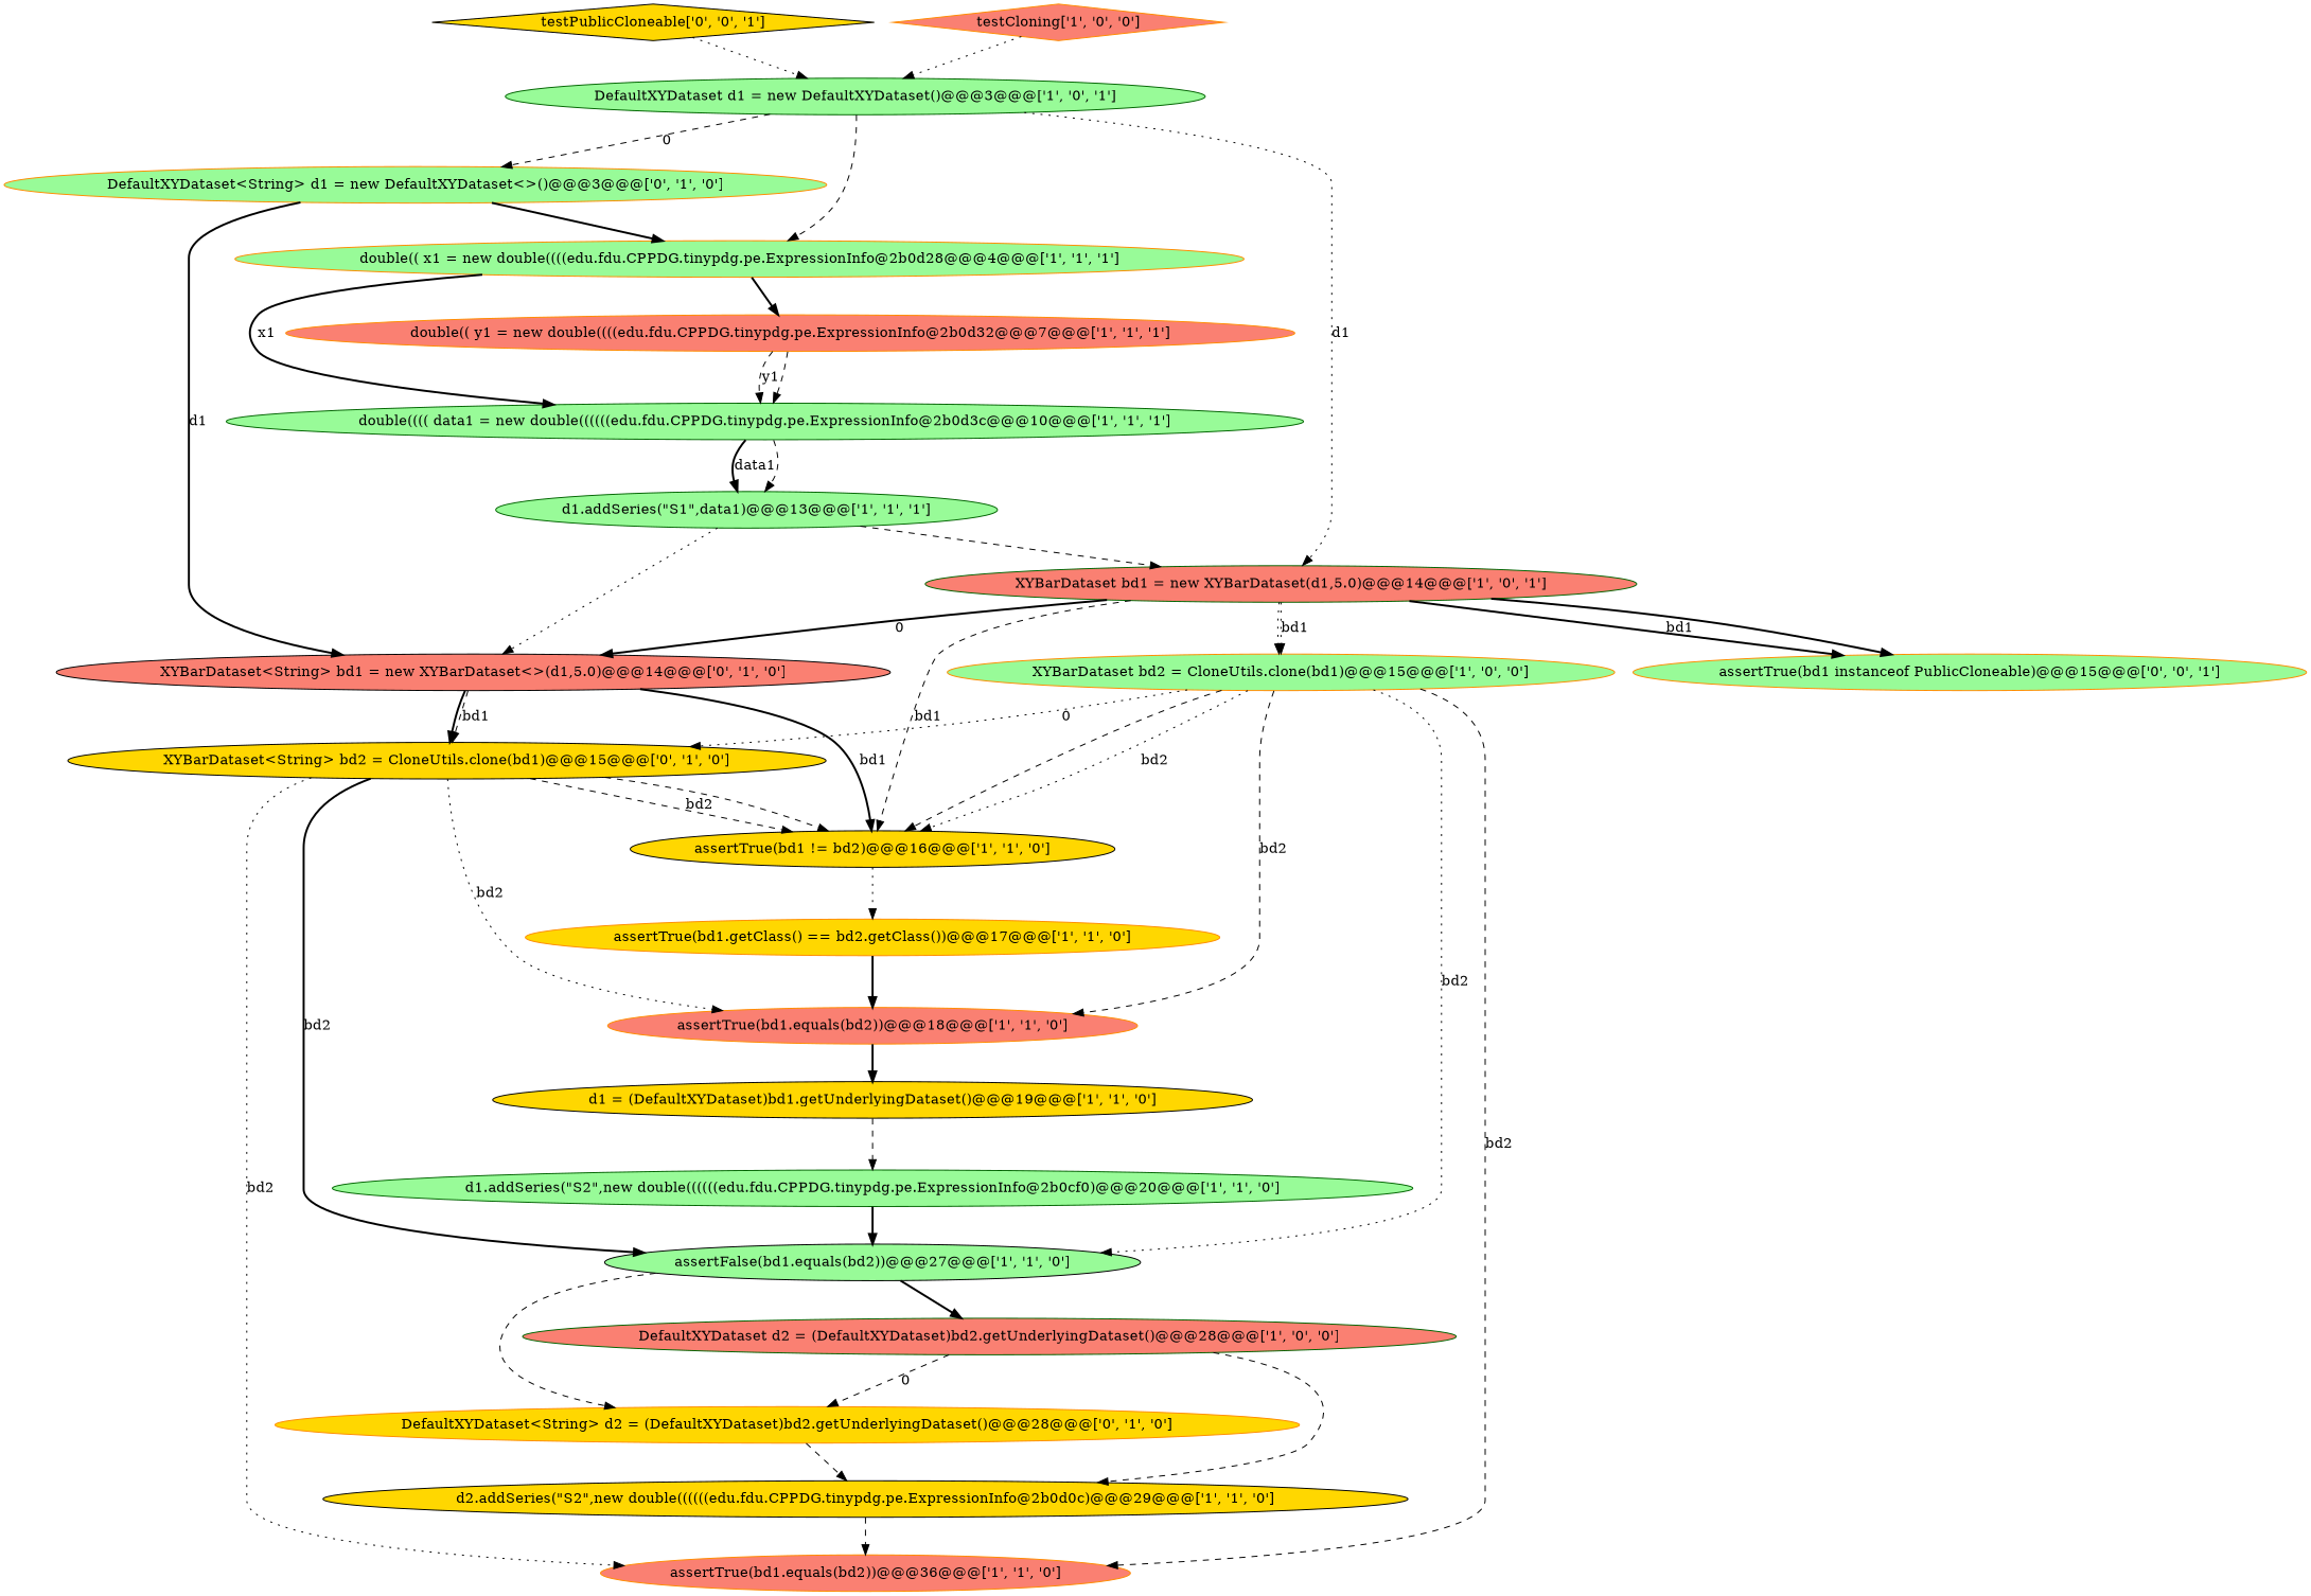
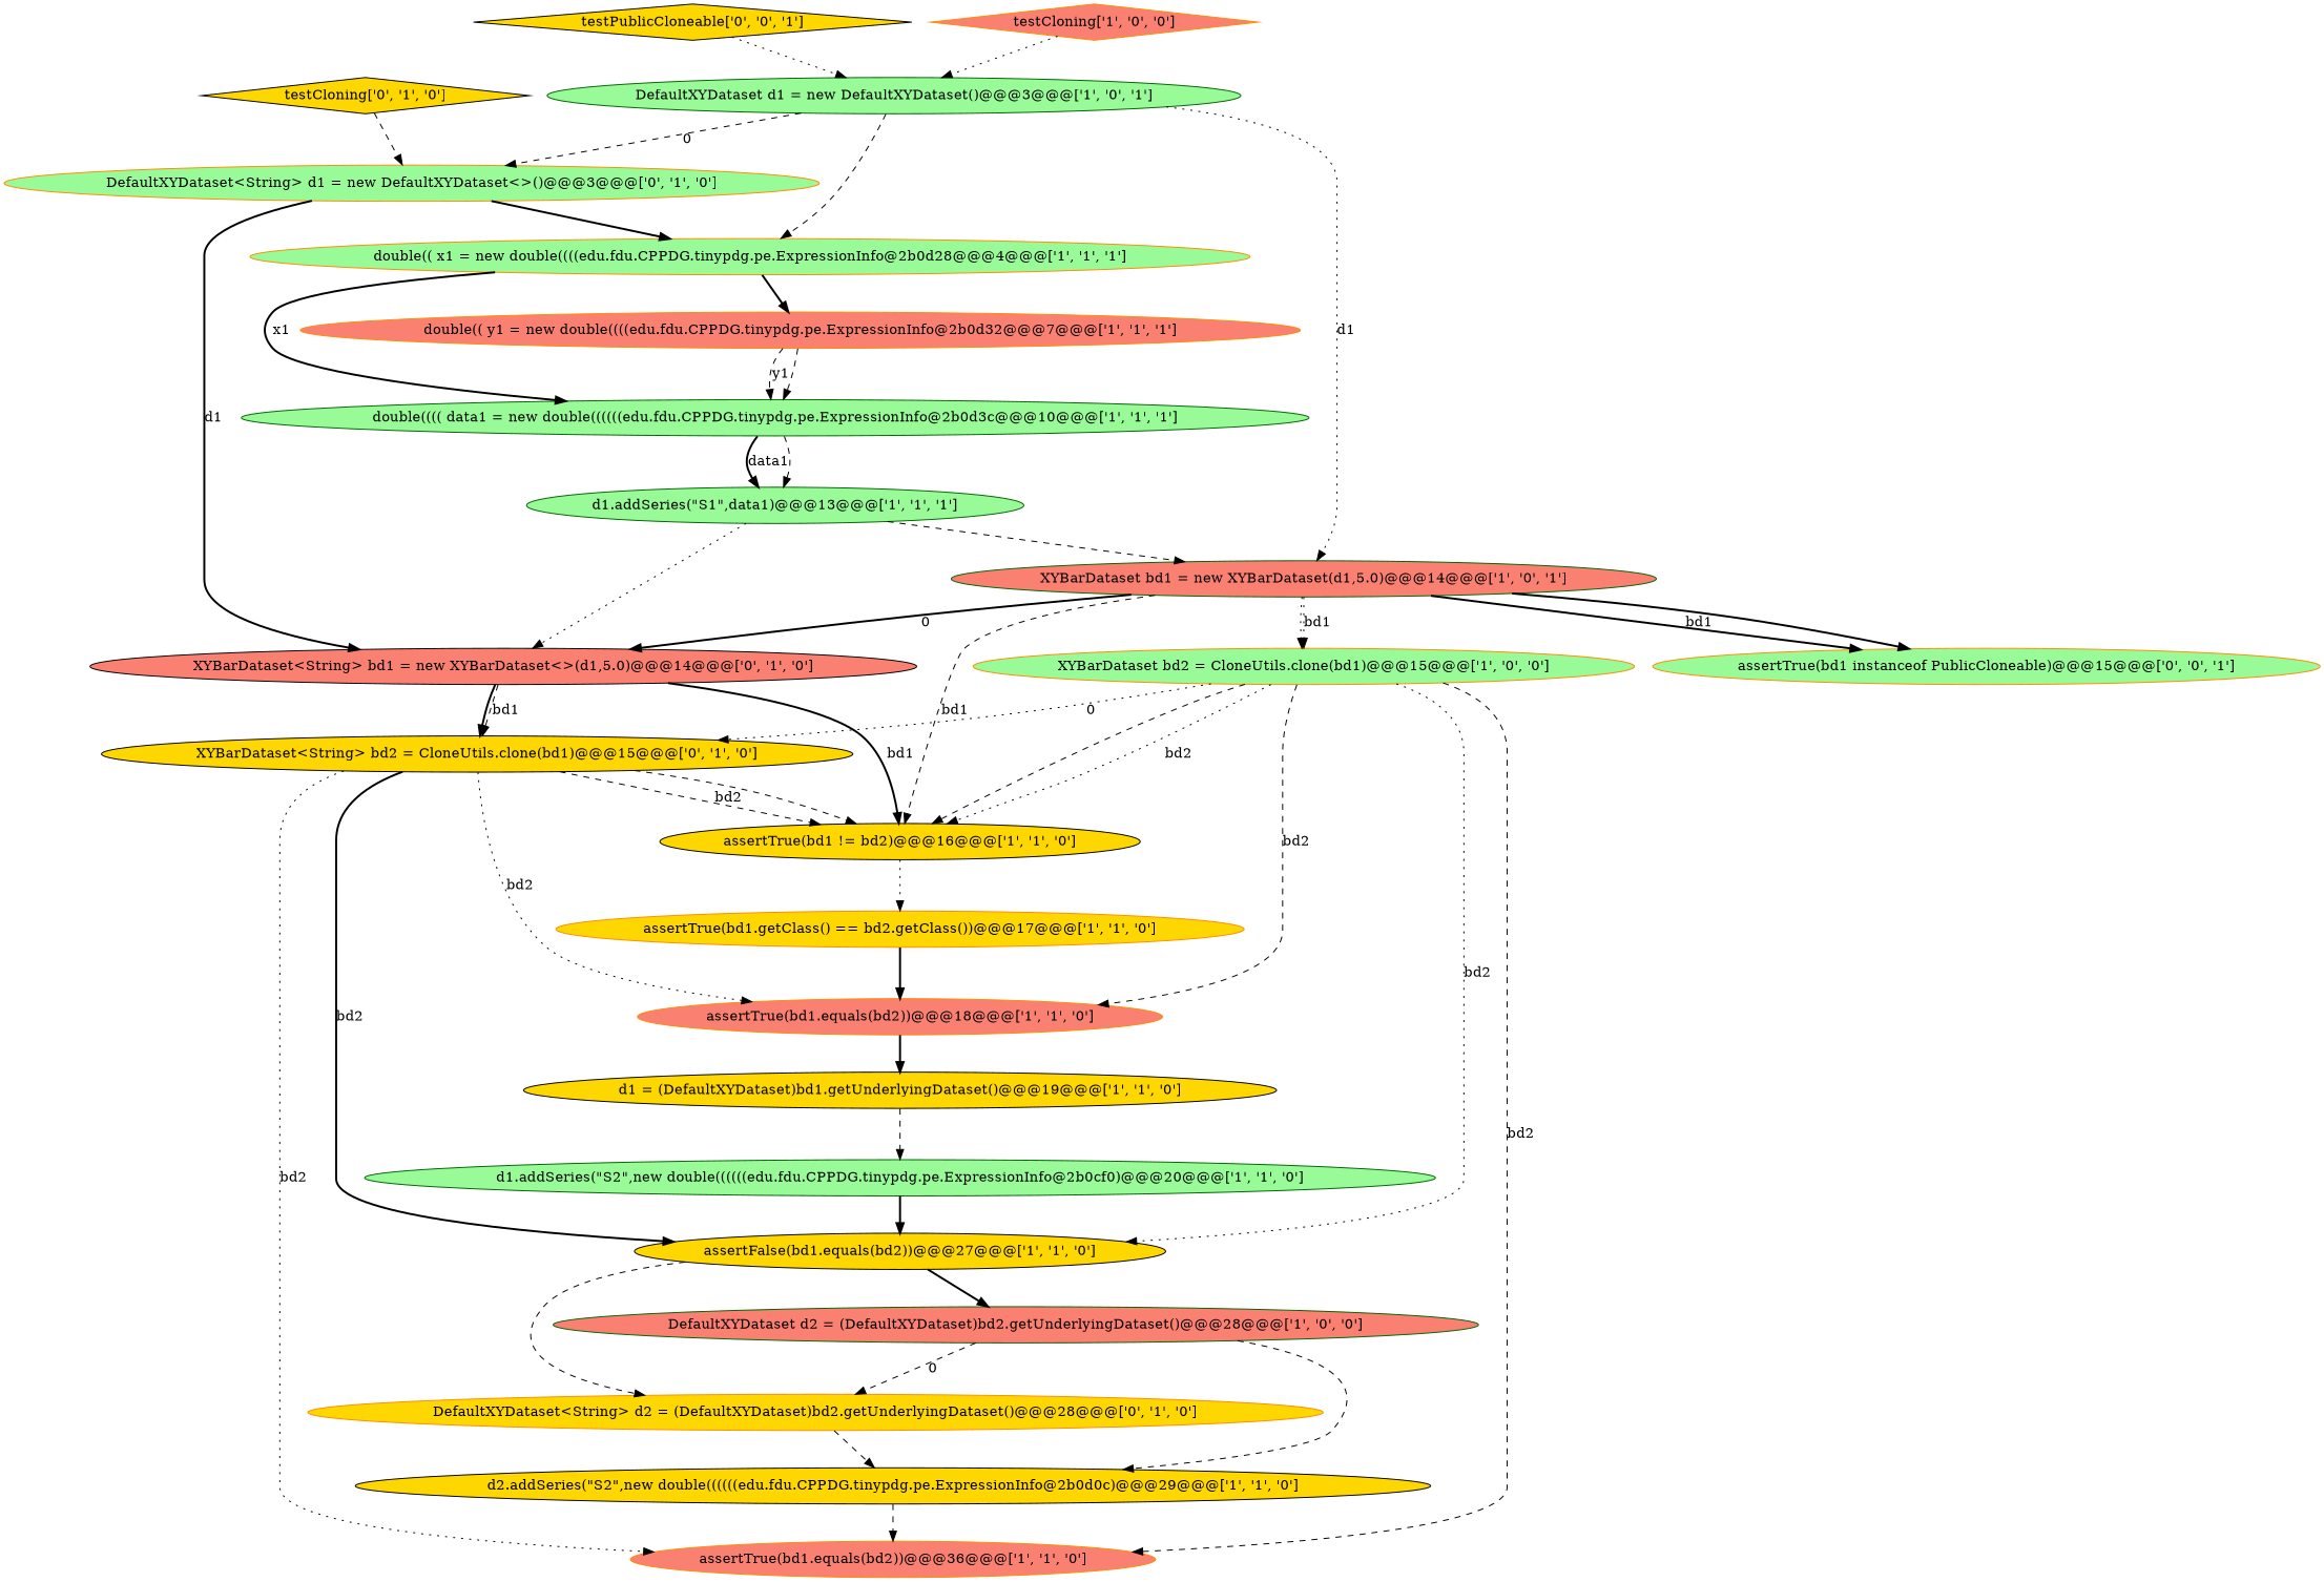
  digraph {
    node [color=darkorange fillcolor=gold shape=ellipse style=filled]
    edge [style=dashed]
    n1 [color=black label="d2.addSeries(\"S2\",new double((((((edu.fdu.CPPDG.tinypdg.pe.ExpressionInfo@2b0d0c)@@@29@@@['1', '1', '0']"]
    n2 [fillcolor=salmon label="assertTrue(bd1.equals(bd2))@@@36@@@['1', '1', '0']"]
    n3 [label="DefaultXYDataset<String> d2 = (DefaultXYDataset)bd2.getUnderlyingDataset()@@@28@@@['0', '1', '0']"]
    n4 [color=darkgreen fillcolor=palegreen label="d1.addSeries(\"S1\",data1)@@@13@@@['1', '1', '1']"]
    n5 [color=darkgreen fillcolor=salmon label="XYBarDataset bd1 = new XYBarDataset(d1,5.0)@@@14@@@['1', '0', '1']"]
    n6 [color=black fillcolor=salmon label="XYBarDataset<String> bd1 = new XYBarDataset<>(d1,5.0)@@@14@@@['0', '1', '0']"]
    n7 [fillcolor=palegreen label="assertTrue(bd1 instanceof PublicCloneable)@@@15@@@['0', '0', '1']"]
    n8 [color=black label="assertTrue(bd1 != bd2)@@@16@@@['1', '1', '0']"]
    n9 [fillcolor=palegreen label="XYBarDataset bd2 = CloneUtils.clone(bd1)@@@15@@@['1', '0', '0']"]
    n10 [color=black label="XYBarDataset<String> bd2 = CloneUtils.clone(bd1)@@@15@@@['0', '1', '0']"]
    n11 [fillcolor=palegreen label="double(( x1 = new double((((edu.fdu.CPPDG.tinypdg.pe.ExpressionInfo@2b0d28@@@4@@@['1', '1', '1']"]
    n12 [fillcolor=salmon label="double(( y1 = new double((((edu.fdu.CPPDG.tinypdg.pe.ExpressionInfo@2b0d32@@@7@@@['1', '1', '1']"]
    n13 [color=darkgreen fillcolor=palegreen label="double(((( data1 = new double((((((edu.fdu.CPPDG.tinypdg.pe.ExpressionInfo@2b0d3c@@@10@@@['1', '1', '1']"]
    n14 [color=black label="testPublicCloneable['0', '0', '1']" shape=diamond]
    n15 [color=darkgreen fillcolor=palegreen label="DefaultXYDataset d1 = new DefaultXYDataset()@@@3@@@['1', '0', '1']"]
    n16 [fillcolor=palegreen label="DefaultXYDataset<String> d1 = new DefaultXYDataset<>()@@@3@@@['0', '1', '0']"]
    n17 [label="assertTrue(bd1.getClass() == bd2.getClass())@@@17@@@['1', '1', '0']"]
-   n18 [color=black fillcolor=palegreen label="assertFalse(bd1.equals(bd2))@@@27@@@['1', '1', '0']"]
+   n18 [color=black label="assertFalse(bd1.equals(bd2))@@@27@@@['1', '1', '0']"]
    n19 [fillcolor=salmon label="assertTrue(bd1.equals(bd2))@@@18@@@['1', '1', '0']"]
    n20 [color=darkgreen fillcolor=palegreen label="d1.addSeries(\"S2\",new double((((((edu.fdu.CPPDG.tinypdg.pe.ExpressionInfo@2b0cf0)@@@20@@@['1', '1', '0']"]
    n21 [color=darkgreen fillcolor=salmon label="DefaultXYDataset d2 = (DefaultXYDataset)bd2.getUnderlyingDataset()@@@28@@@['1', '0', '0']"]
+   n22 [color=black label="testCloning['0', '1', '0']" shape=diamond]
    n23 [color=black label="d1 = (DefaultXYDataset)bd1.getUnderlyingDataset()@@@19@@@['1', '1', '0']"]
    n24 [fillcolor=salmon label="testCloning['1', '0', '0']" shape=diamond]
    n1 -> n2
    n3 -> n1
    n4 -> n5
    n4 -> n6 [style=dotted]
    n5 -> n6 [label=0 style=bold]
    n5 -> n7 [label=bd1 style=bold]
    n5 -> n7 [style=bold]
    n5 -> n8 [label=bd1]
    n5 -> n9 [label=bd1 style=dotted]
    n5 -> n9 [style=dotted]
    n6 -> n8 [label=bd1 style=bold]
    n6 -> n10 [label=bd1]
    n6 -> n10 [style=bold]
    n8 -> n17 [style=dotted]
    n9 -> n2 [label=bd2]
    n9 -> n8
    n9 -> n8 [label=bd2 style=dotted]
    n9 -> n10 [label=0 style=dotted]
    n9 -> n18 [label=bd2 style=dotted]
    n9 -> n19 [label=bd2]
    n10 -> n2 [label=bd2 style=dotted]
    n10 -> n8 [label=bd2]
    n10 -> n8
    n10 -> n18 [label=bd2 style=bold]
    n10 -> n19 [label=bd2 style=dotted]
    n11 -> n12 [style=bold]
    n11 -> n13 [label=x1 style=bold]
    n12 -> n13 [label=y1]
    n12 -> n13
    n13 -> n4 [label=data1 style=bold]
    n13 -> n4
    n14 -> n15 [style=dotted]
    n15 -> n5 [label=d1 style=dotted]
    n15 -> n11
    n15 -> n16 [label=0]
    n16 -> n6 [label=d1 style=bold]
    n16 -> n11 [style=bold]
    n17 -> n19 [style=bold]
    n18 -> n3
    n18 -> n21 [style=bold]
    n19 -> n23 [style=bold]
    n20 -> n18 [style=bold]
    n21 -> n1
    n21 -> n3 [label=0]
+   n22 -> n16
    n23 -> n20
    n24 -> n15 [style=dotted]
  }
